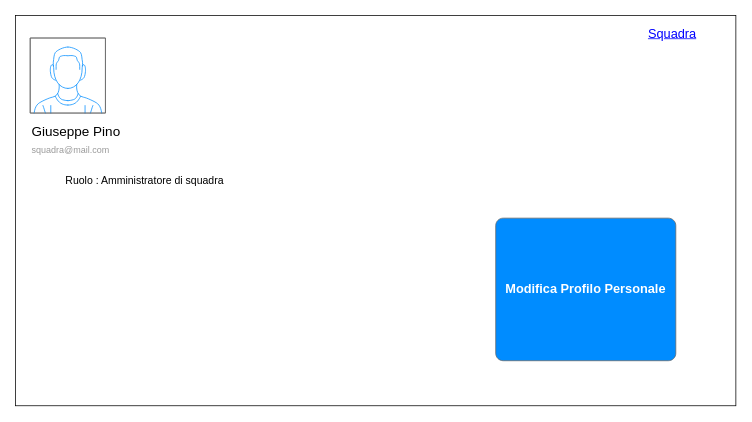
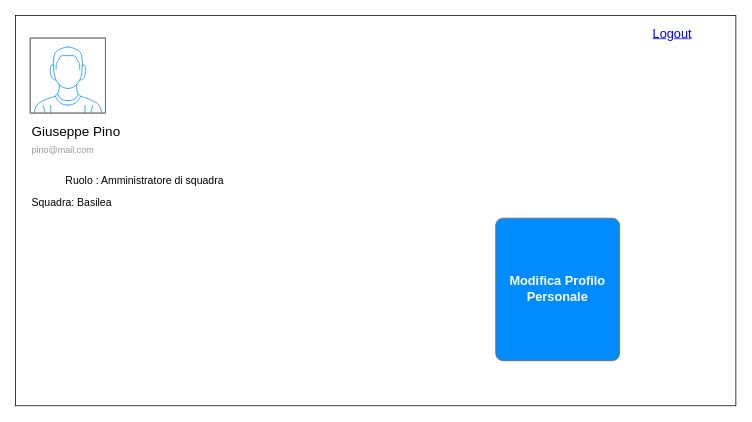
  <mxCell id="0" />
  <mxCell id="1" parent="0" />
  <mxCell id="2" value="" style="rounded=0;whiteSpace=wrap;html=1;" parent="1" vertex="1"><mxGeometry x="20" y="20" width="960" height="520" as="geometry" /></mxCell>
  <mxCell id="3" value="" style="verticalLabelPosition=bottom;shadow=0;dashed=0;align=center;html=1;verticalAlign=top;strokeWidth=1;shape=mxgraph.mockup.containers.userMale;strokeColor=#666666;strokeColor2=#008cff;" parent="1" vertex="1"><mxGeometry x="40" y="50" width="100" height="100" as="geometry" /></mxCell>
  <mxCell id="4" value="&lt;font style=&quot;font-size: 18px&quot;&gt;Giuseppe Pino&lt;br&gt;&lt;/font&gt;" style="text;html=1;strokeColor=none;fillColor=none;align=left;verticalAlign=middle;whiteSpace=wrap;rounded=0;" parent="1" vertex="1"><mxGeometry x="40" y="160" width="130" height="30" as="geometry" /></mxCell>
- <mxCell id="5" value="&lt;font color=&quot;#999999&quot;&gt;squadra@mail.com&lt;/font&gt;" style="text;html=1;strokeColor=none;fillColor=none;align=left;verticalAlign=middle;whiteSpace=wrap;rounded=0;" parent="1" vertex="1"><mxGeometry x="40" y="190" width="140" height="20" as="geometry" /></mxCell>
+ <mxCell id="5" value="&lt;font color=&quot;#999999&quot;&gt;pino@mail.com&lt;/font&gt;" style="text;html=1;strokeColor=none;fillColor=none;align=left;verticalAlign=middle;whiteSpace=wrap;rounded=0;" parent="1" vertex="1"><mxGeometry x="40" y="190" width="140" height="20" as="geometry" /></mxCell>
  <mxCell id="6" value="Ruolo : Amministratore di squadra" style="text;html=1;align=left;verticalAlign=middle;resizable=0;points=[];autosize=1;fontSize=14;" parent="1" vertex="1"><mxGeometry x="85" y="230" width="230" height="20" as="geometry" /></mxCell>
- <mxCell id="7" value="Squadra" style="shape=rectangle;strokeColor=none;fillColor=none;linkText=;fontSize=17;fontColor=#0000ff;fontStyle=4;html=1;align=center;" parent="1" vertex="1"><mxGeometry x="820" y="30" width="150" height="30" as="geometry" /></mxCell>
- <mxCell id="9" value="Modifica Profilo Personale" style="strokeWidth=1;shadow=0;dashed=0;align=center;html=1;shape=mxgraph.mockup.buttons.button;strokeColor=#666666;fontColor=#ffffff;mainText=;buttonStyle=round;fontSize=17;fontStyle=1;fillColor=#008cff;whiteSpace=wrap;" parent="1" vertex="1"><mxGeometry x="660" y="290" width="240" height="190" as="geometry" /></mxCell>
+ <mxCell id="7" value="Logout" style="shape=rectangle;strokeColor=none;fillColor=none;linkText=;fontSize=17;fontColor=#0000ff;fontStyle=4;html=1;align=center;" parent="1" vertex="1"><mxGeometry x="820" y="30" width="150" height="30" as="geometry" /></mxCell>
+ <mxCell id="8" value="&lt;font style=&quot;font-size: 14px&quot;&gt;Squadra: Basilea&lt;/font&gt;" style="text;html=1;align=left;verticalAlign=middle;resizable=0;points=[];autosize=1;" parent="1" vertex="1"><mxGeometry x="40" y="260" width="120" height="20" as="geometry" /></mxCell>
+ <mxCell id="9" value="Modifica Profilo Personale" style="strokeWidth=1;shadow=0;dashed=0;align=center;html=1;shape=mxgraph.mockup.buttons.button;strokeColor=#666666;fontColor=#ffffff;mainText=;buttonStyle=round;fontSize=17;fontStyle=1;fillColor=#008cff;whiteSpace=wrap;" parent="1" vertex="1"><mxGeometry x="660" y="290" width="165" height="190" as="geometry" /></mxCell>
